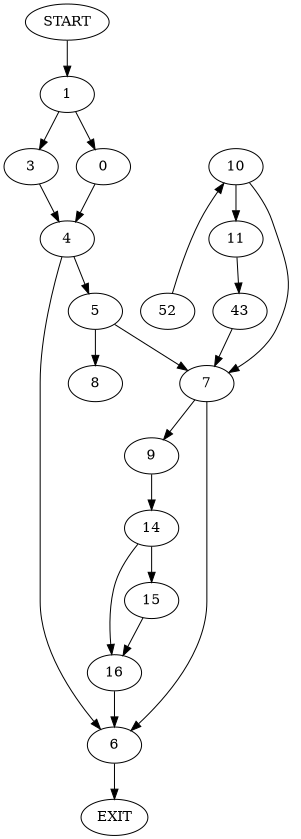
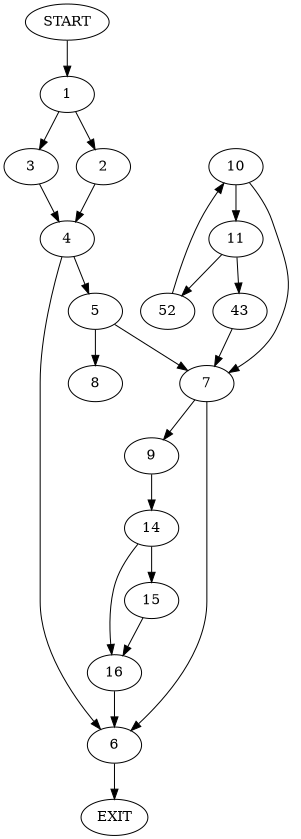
  digraph {
    n1 [label=START]
    1
-   2 [label=0]
+   2
    3
    n5 [label=EXIT]
    4
    5
    6
    7
    8
    9
    14
    10
    11
    15
    16
    n17 [label=52]
    n18 [label=43]
    n1 -> 1
    1 -> 2
    1 -> 3
    2 -> 4
    3 -> 4
    4 -> 5
    4 -> 6
    5 -> 7
    5 -> 8
    6 -> n5
    7 -> 6
    7 -> 9
    9 -> 14
    14 -> 15
    14 -> 16
    10 -> 7
    10 -> 11
+   11 -> n17
    11 -> n18
    15 -> 16
    16 -> 6
    n17 -> 10
    n18 -> 7
  }
